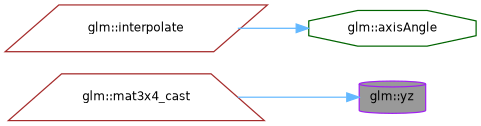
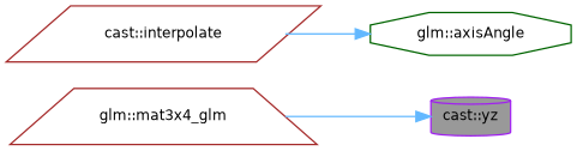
  digraph {
    rankdir=RL
    node [color=brown fillcolor=white fontname=Helvetica fontsize=10 style=filled]
    edge [color=steelblue1 dir=back fontname=Helvetica fontsize=10 labelfontname=Helvetica labelfontsize=10 style=solid]
-   n1 [color=purple fillcolor=grey60 fontcolor=black height=0.2 label="glm::yz" shape=cylinder width=0.4]
-   n2 [height=0.2 label="glm::mat3x4_cast" shape=trapezium width=0.4]
+   n1 [color=purple fillcolor=grey60 fontcolor=black height=0.2 label="cast::yz" shape=cylinder width=0.4]
+   n2 [height=0.2 label="glm::mat3x4_glm" shape=trapezium width=0.4]
    n3 [color=darkgreen height=0.2 label="glm::axisAngle" shape=octagon width=0.4]
-   n4 [height=0.2 label="glm::interpolate" shape=parallelogram width=0.4]
+   n4 [height=0.2 label="cast::interpolate" shape=parallelogram width=0.4]
    n1 -> n2
    n3 -> n4
  }
